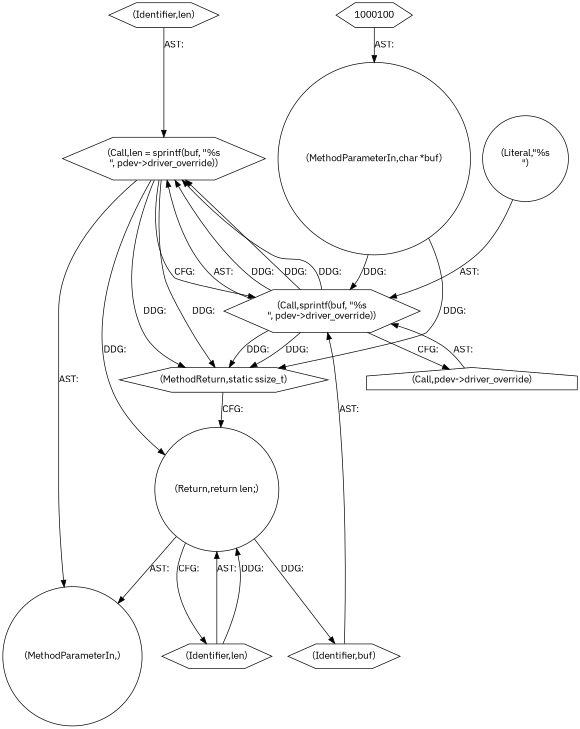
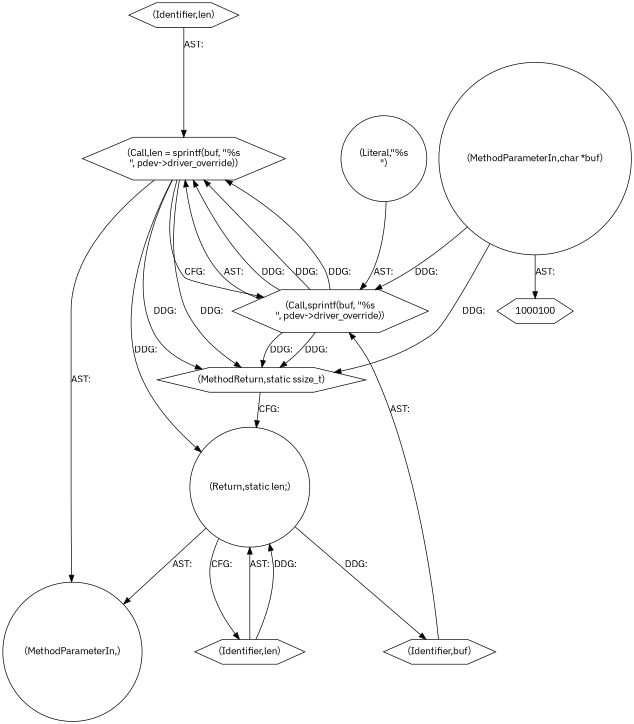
  digraph {
    fontname="IBM Plex Sans"
    node [fontname="IBM Plex Sans" shape=hexagon]
    edge [fontname="IBM Plex Sans"]
    n1 [label="(Call,len = sprintf(buf, \"%s\n\", pdev->driver_override))"]
    n2 [label="(Call,sprintf(buf, \"%s\n\", pdev->driver_override))"]
-   n3 [label="(Return,return len;)" shape=circle]
+   n3 [label="(Return,static len;)" shape=circle]
    n4 [label="(MethodReturn,static ssize_t)"]
    n5 [label="(MethodParameterIn,)" shape=circle]
-   n6 [label="(Call,pdev->driver_override)" shape=house]
    n7 [label="(Identifier,len)"]
    n8 [label="(Identifier,buf)"]
    n9 [label="(MethodParameterIn,char *buf)" shape=circle]
    1000100
    n11 [label="(Literal,\"%s\n\")" shape=circle]
    n12 [label="(Identifier,len)"]
    n1 -> n2 [label="CFG: "]
    n1 -> n3 [label="DDG: "]
    n1 -> n4 [label="DDG: "]
    n1 -> n4 [label="DDG: "]
    n1 -> n5 [label="AST: "]
    n2 -> n1 [label="AST: "]
    n2 -> n1 [label="DDG: "]
    n2 -> n1 [label="DDG: "]
    n2 -> n1 [label="DDG: "]
    n2 -> n4 [label="DDG: "]
    n2 -> n4 [label="DDG: "]
-   n2 -> n6 [label="CFG: "]
    n3 -> n5 [label="AST: "]
    n3 -> n7 [label="CFG: "]
    n3 -> n8 [label="DDG: "]
    n4 -> n3 [label="CFG: "]
-   n6 -> n2 [label="AST: "]
    n7 -> n3 [label="AST: "]
    n7 -> n3 [label="DDG: "]
    n8 -> n2 [label="AST: "]
    n9 -> n2 [label="DDG: "]
    n9 -> n4 [label="DDG: "]
-   1000100 -> n9 [label="AST: "]
+   n9 -> 1000100 [label="AST: "]
    n11 -> n2 [label="AST: "]
    n12 -> n1 [label="AST: "]
  }
